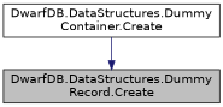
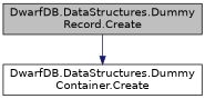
  digraph {
    rankdir=TB
    node [color=black fontname=Helvetica fontsize=14 shape=record style=filled]
    n1 [fillcolor=grey75 fontcolor=black height=0.2 label="DwarfDB.DataStructures.Dummy\lRecord.Create" width=0.4]
    n2 [fillcolor=white height=0.2 label="DwarfDB.DataStructures.Dummy\lContainer.Create" width=0.4]
-   n2 -> n1 [color=midnightblue fontname=Helvetica fontsize=14 labelfontname=Helvetica labelfontsize=14 style=solid]
+   n1 -> n2 [color=midnightblue fontname=Helvetica fontsize=14 labelfontname=Helvetica labelfontsize=14 style=solid]
  }
